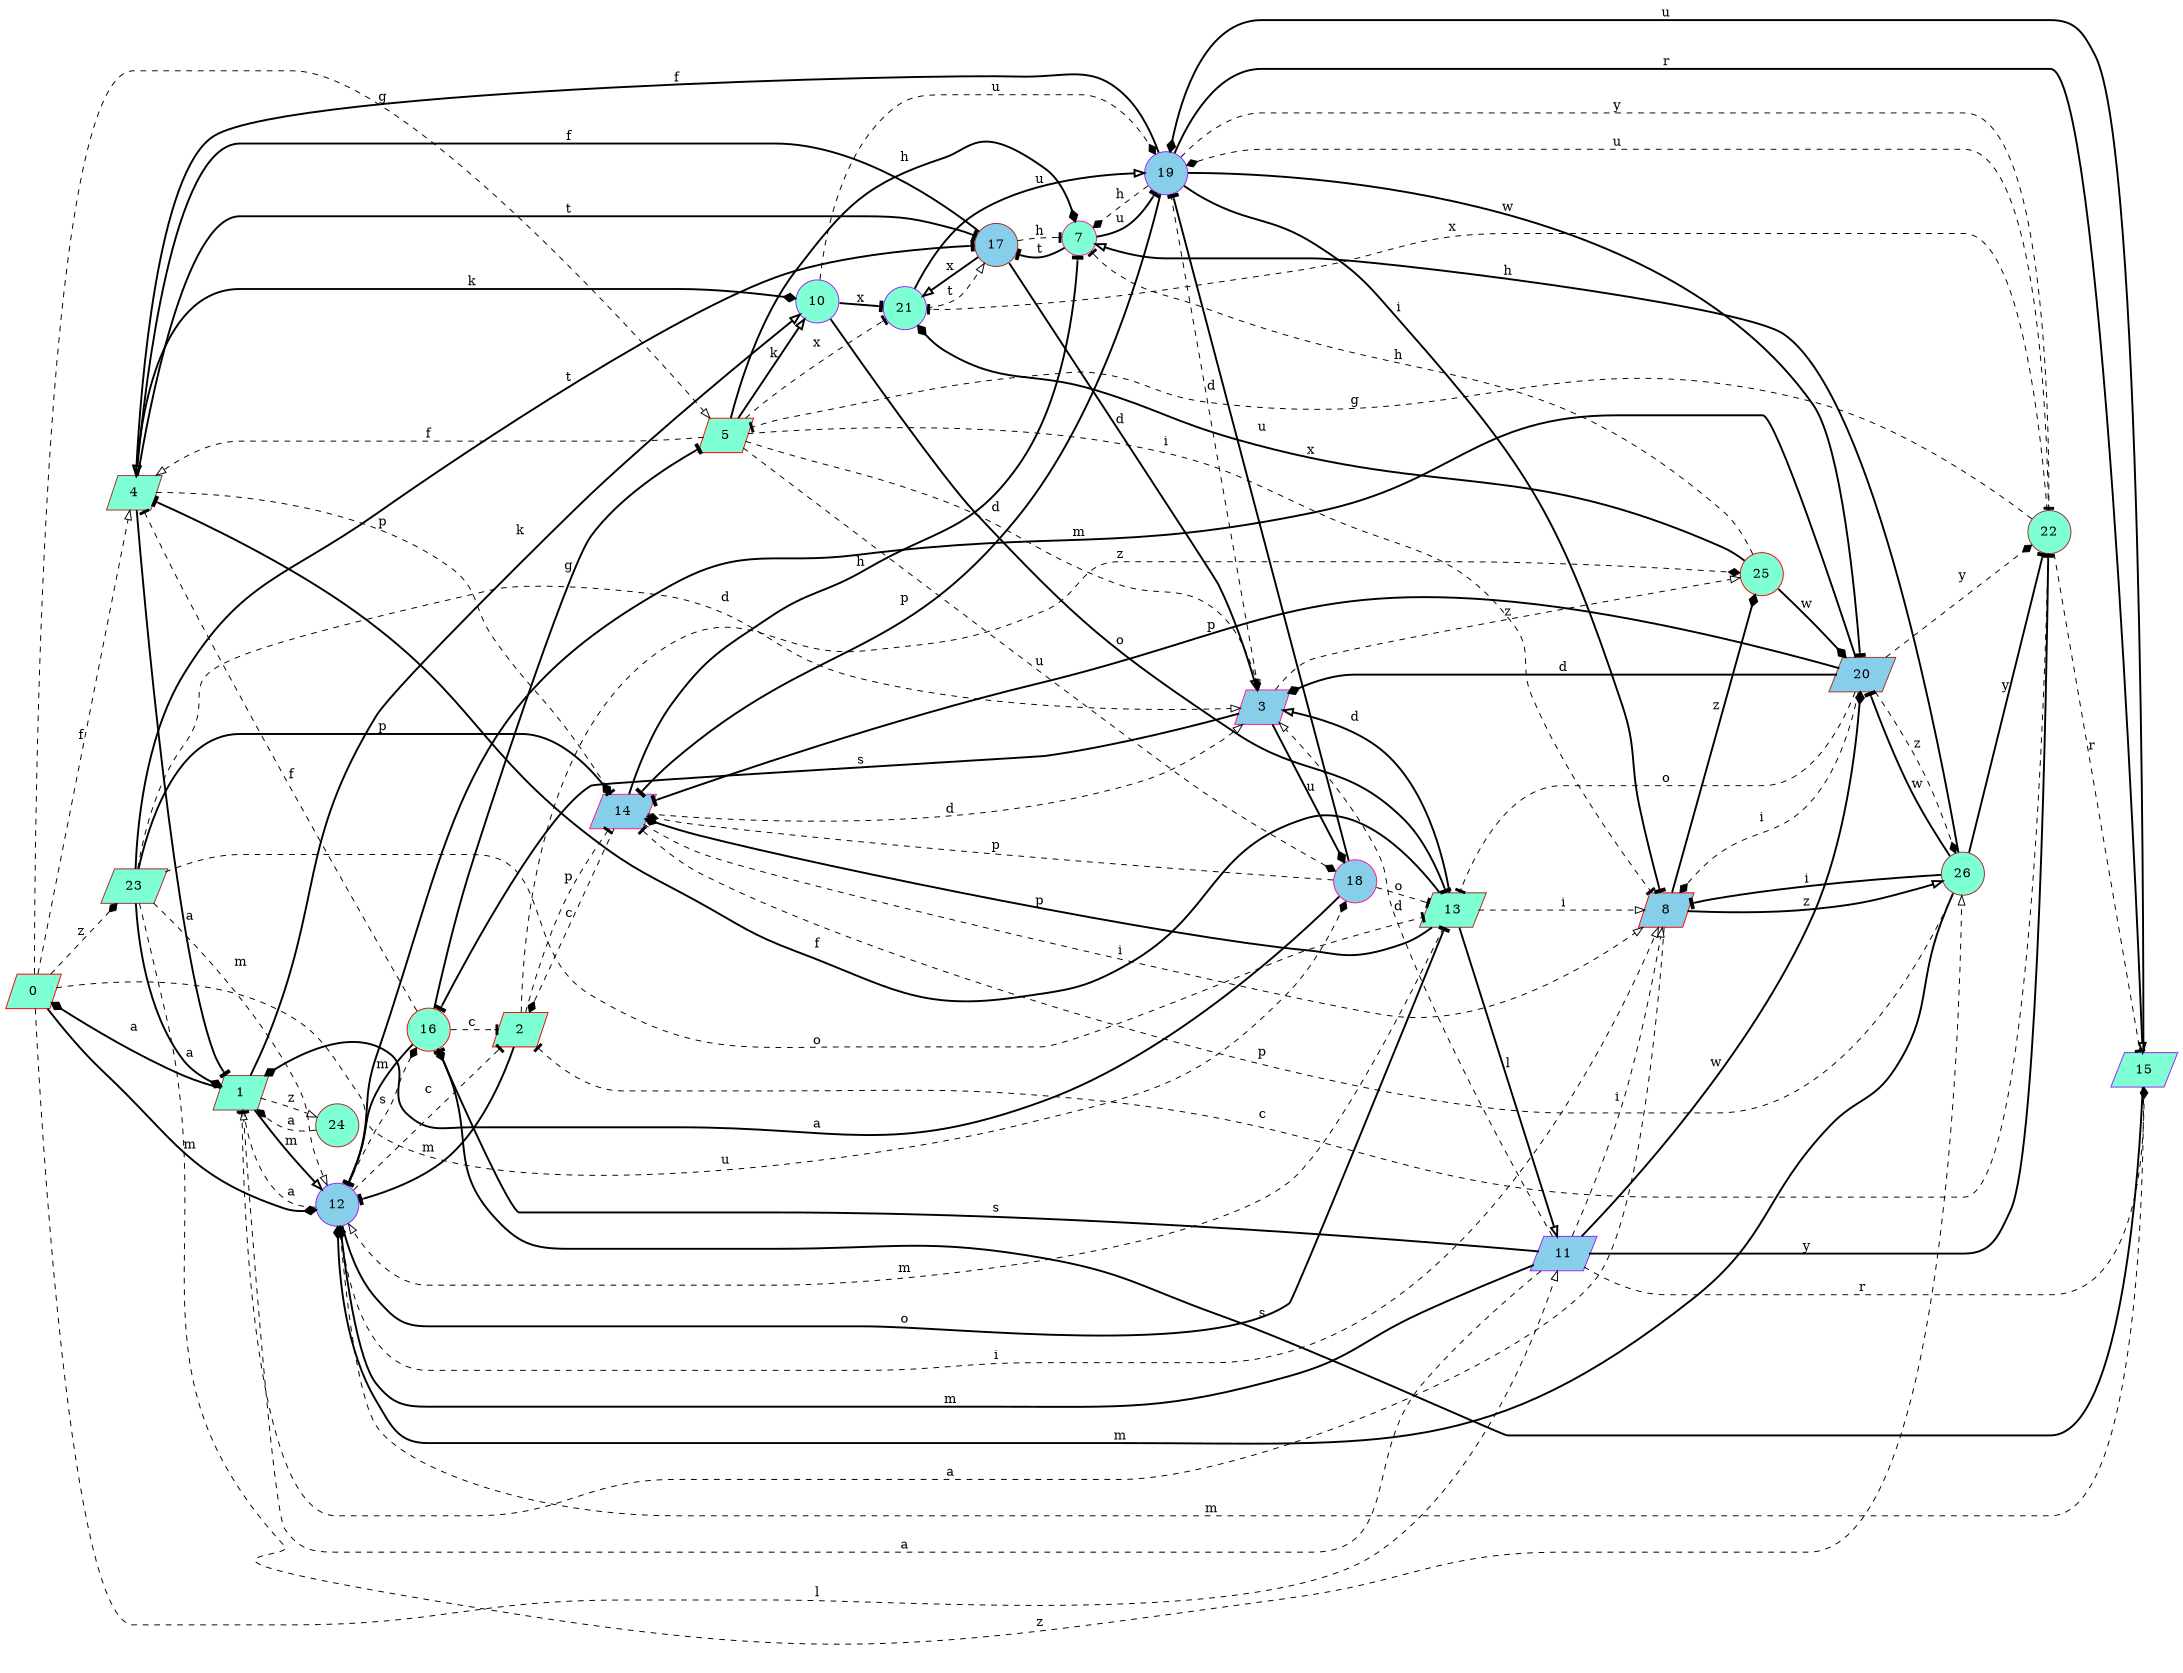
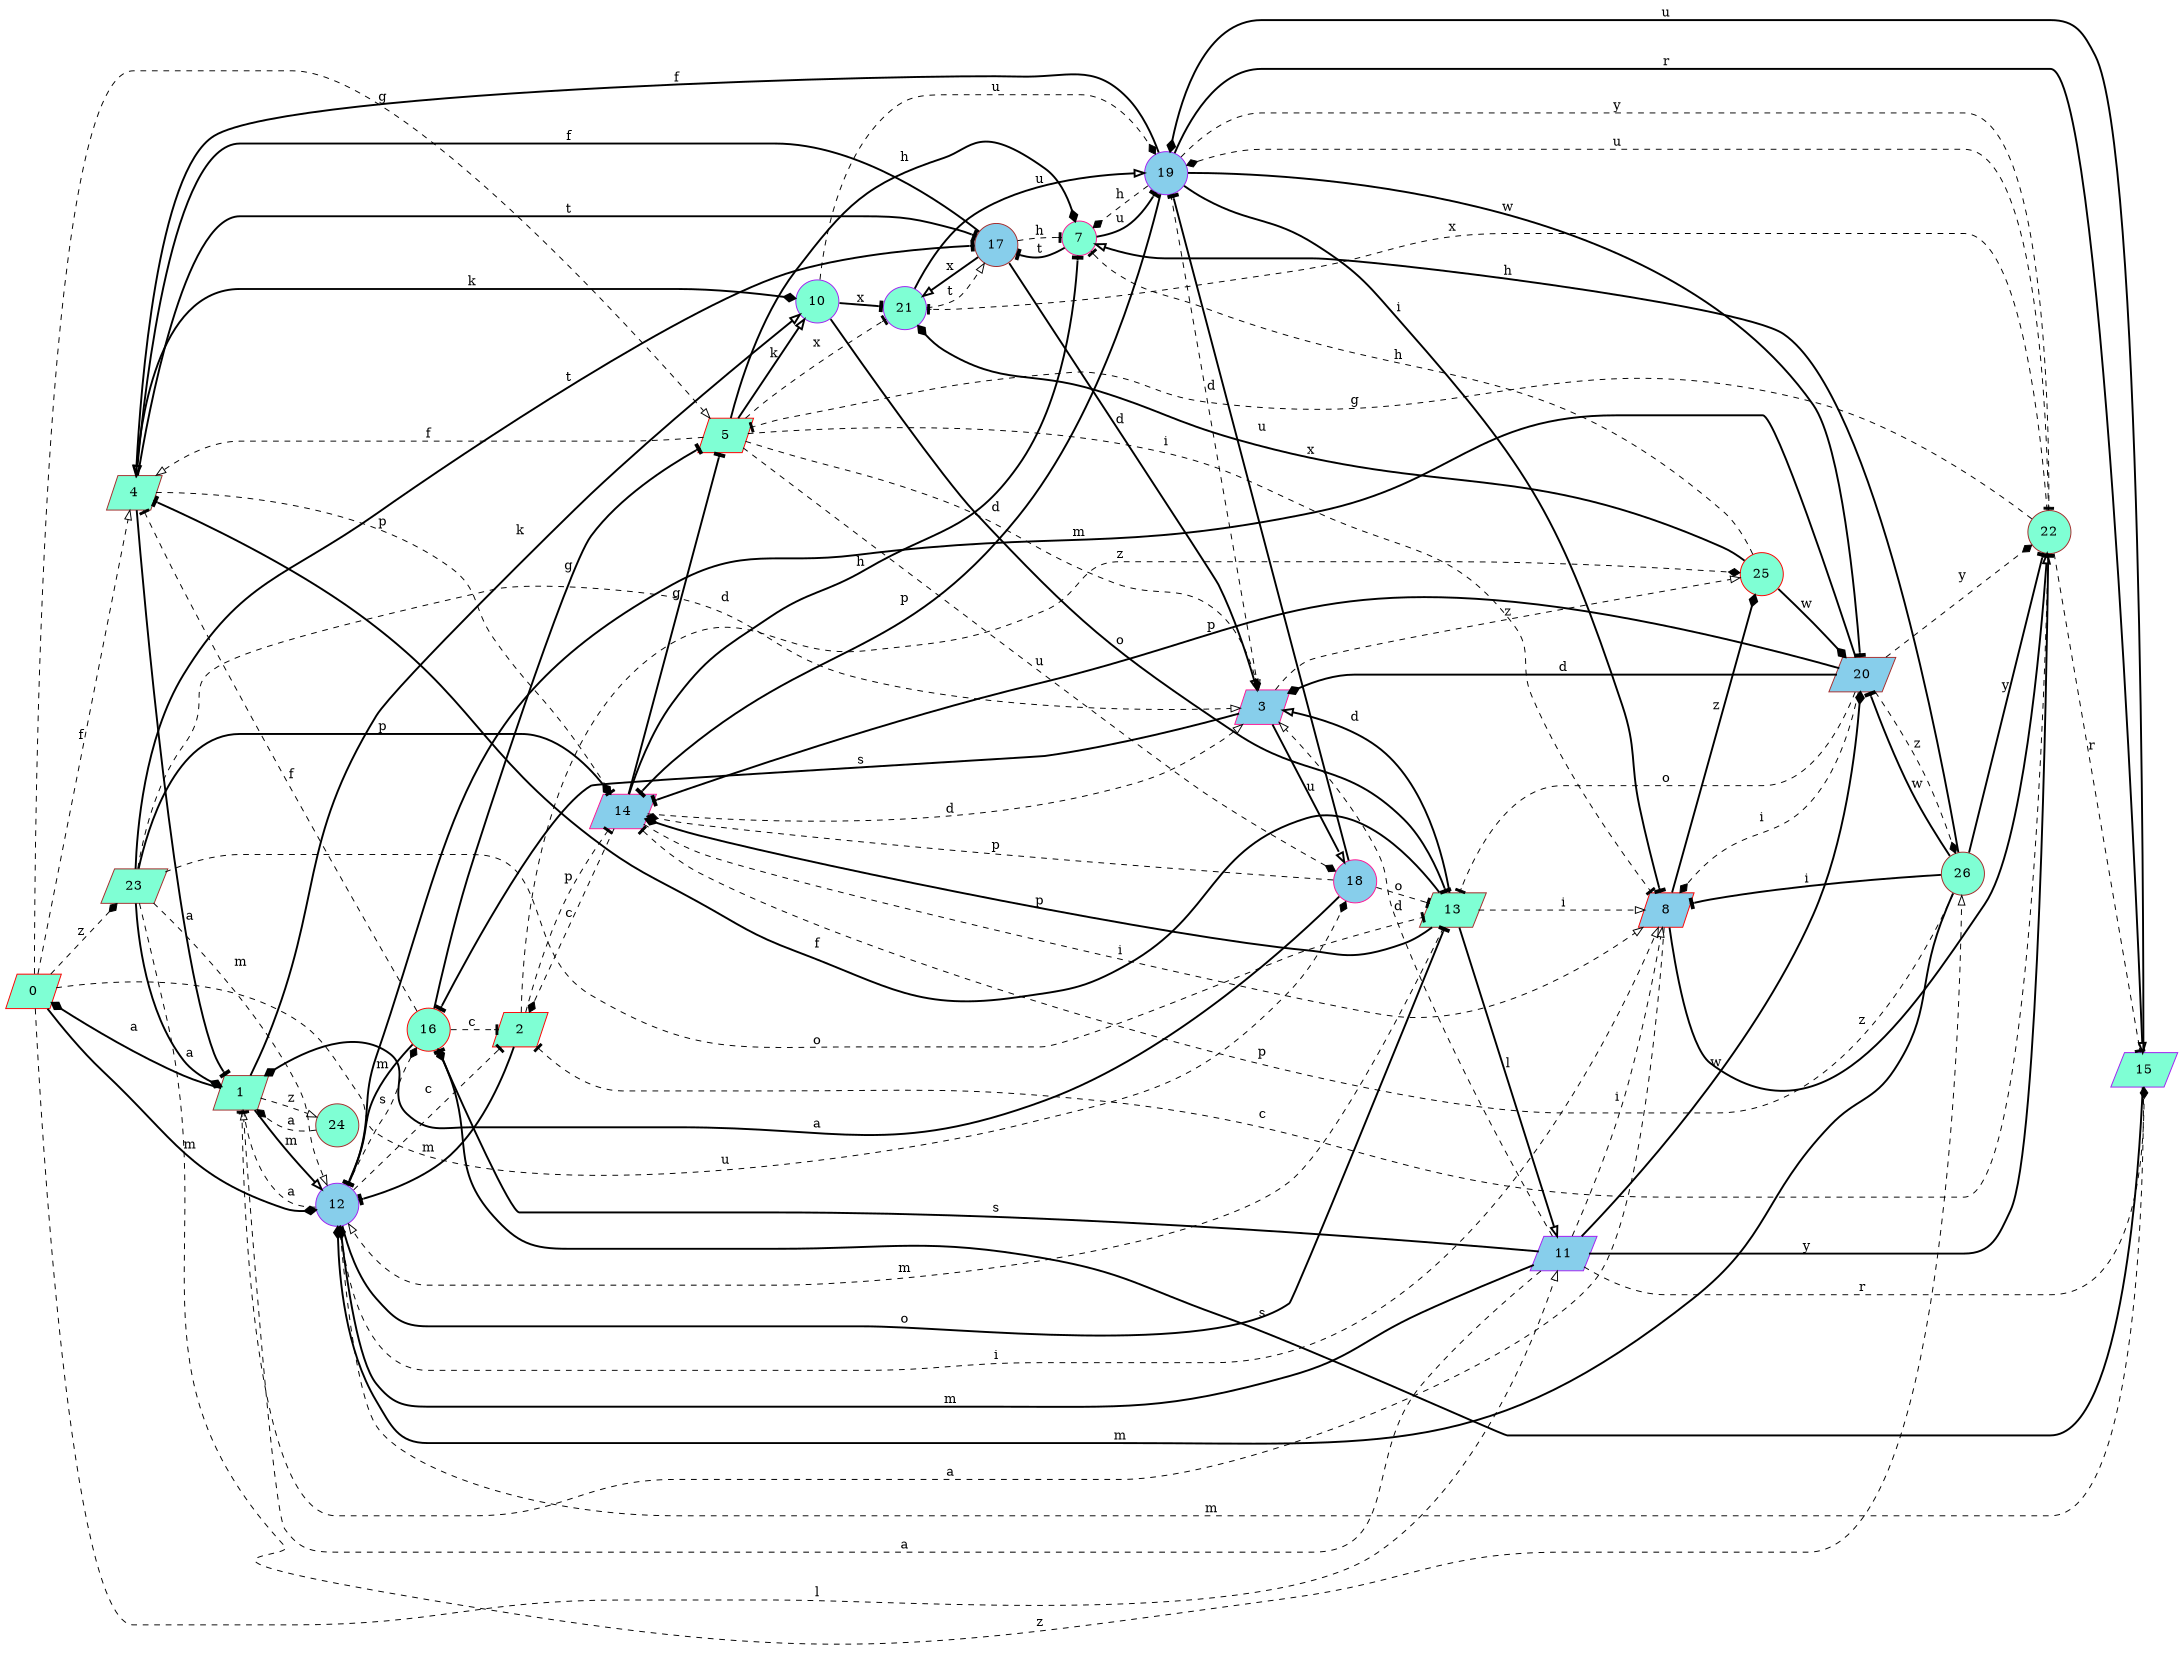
  strict digraph {
    rankdir=LR
    node [color=brown fillcolor=aquamarine shape=parallelogram style=filled]
    edge [arrowhead=tee style=bold]
    0 [color=red]
    4
    5 [color=red]
    11 [color=purple fillcolor=skyblue]
    12 [color=purple fillcolor=skyblue shape=circle]
    18 [color=deeppink fillcolor=skyblue shape=circle]
    23
    3 [color=deeppink fillcolor=skyblue]
    25 [color=red shape=circle]
    16 [color=red shape=circle]
    1
    10 [color=purple shape=circle]
    14 [color=deeppink fillcolor=skyblue]
    17 [fillcolor=skyblue shape=circle]
    7 [color=deeppink shape=circle]
    8 [color=red fillcolor=skyblue]
    21 [color=purple shape=circle]
    15 [color=purple]
    20 [fillcolor=skyblue]
    22 [shape=circle]
    2 [color=red]
    13
    19 [color=purple fillcolor=skyblue shape=circle]
    26 [shape=circle]
    24 [shape=circle]
    0 -> 4 [arrowhead=onormal label=f style=dashed]
    0 -> 5 [arrowhead=onormal label=g style=dashed]
    0 -> 11 [arrowhead=onormal label=l style=dashed]
    0 -> 12 [arrowhead=diamond label=m]
    0 -> 18 [arrowhead=diamond label=u style=dashed]
    0 -> 23 [arrowhead=diamond label=z style=dashed]
    4 -> 1 [label=a]
    4 -> 10 [arrowhead=diamond label=k]
    4 -> 14 [label=p style=dashed]
    4 -> 17 [label=t]
    5 -> 4 [arrowhead=onormal label=f style=dashed]
    5 -> 18 [arrowhead=diamond label=u style=dashed]
    5 -> 3 [arrowhead=diamond label=d style=dashed]
    5 -> 10 [arrowhead=onormal label=k]
    5 -> 7 [arrowhead=diamond label=h]
    5 -> 8 [label=i style=dashed]
    5 -> 21 [label=x style=dashed]
    11 -> 12 [arrowhead=diamond label=m]
    11 -> 3 [arrowhead=onormal label=d style=dashed]
    11 -> 16 [arrowhead=diamond label=s]
    11 -> 1 [arrowhead=onormal label=a style=dashed]
    11 -> 8 [arrowhead=onormal label=i style=dashed]
    11 -> 15 [arrowhead=diamond label=r style=dashed]
    11 -> 20 [arrowhead=diamond label=w]
    11 -> 22 [label=y]
    12 -> 16 [arrowhead=diamond label=s style=dashed]
    12 -> 1 [label=a style=dashed]
    12 -> 8 [arrowhead=onormal label=i style=dashed]
    12 -> 2 [label=c style=dashed]
    12 -> 13 [label=o]
    18 -> 1 [arrowhead=diamond label=a]
    18 -> 14 [arrowhead=diamond label=p style=dashed]
    18 -> 13 [label=o style=dashed]
    18 -> 19 [label=u]
    23 -> 12 [arrowhead=onormal label=m style=dashed]
    23 -> 3 [arrowhead=onormal label=d style=dashed]
    23 -> 1 [arrowhead=diamond label=a]
    23 -> 14 [arrowhead=diamond label=p]
    23 -> 17 [label=t]
    23 -> 13 [label=o style=dashed]
    23 -> 26 [arrowhead=onormal label=z style=dashed]
-   3 -> 18 [arrowhead=diamond label=u]
+   3 -> 18 [arrowhead=onormal label=u]
    3 -> 25 [arrowhead=onormal label=z style=dashed]
    3 -> 16 [label=s]
    25 -> 7 [label=h style=dashed]
    25 -> 21 [arrowhead=diamond label=x]
    25 -> 20 [arrowhead=diamond label=w]
    16 -> 4 [label=f style=dashed]
    16 -> 5 [label=g]
    16 -> 12 [label=m]
    16 -> 2 [label=c style=dashed]
    1 -> 0 [arrowhead=diamond label=a]
    1 -> 12 [arrowhead=onormal label=m]
    1 -> 10 [arrowhead=onormal label=k]
    1 -> 24 [arrowhead=onormal label=z style=dashed]
    10 -> 21 [label=x]
    10 -> 13 [label=o]
    10 -> 19 [arrowhead=diamond label=u style=dashed]
+   14 -> 5 [label=g]
    14 -> 3 [arrowhead=onormal label=d style=dashed]
    14 -> 7 [label=h]
    14 -> 8 [arrowhead=onormal label=i style=dashed]
    14 -> 2 [arrowhead=diamond label=c style=dashed]
    17 -> 4 [arrowhead=onormal label=f]
    17 -> 3 [arrowhead=onormal label=d]
    17 -> 7 [label=h style=dashed]
    17 -> 21 [arrowhead=onormal label=x]
    7 -> 17 [label=t]
    7 -> 19 [label=u]
    8 -> 25 [arrowhead=diamond label=z]
    8 -> 1 [label=a style=dashed]
-   8 -> 26 [arrowhead=onormal label=z]
+   8 -> 22 [arrowhead=onormal label=z]
    21 -> 17 [arrowhead=onormal label=t style=dashed]
    21 -> 19 [arrowhead=onormal label=u]
    15 -> 12 [arrowhead=diamond label=m style=dashed]
    15 -> 16 [label=s]
    15 -> 19 [arrowhead=diamond label=u]
    20 -> 12 [label=m]
    20 -> 3 [arrowhead=diamond label=d]
    20 -> 14 [label=p]
    20 -> 8 [arrowhead=diamond label=i style=dashed]
    20 -> 22 [arrowhead=diamond label=y style=dashed]
    20 -> 13 [label=o style=dashed]
    20 -> 26 [arrowhead=diamond label=z style=dashed]
    22 -> 5 [label=g style=dashed]
    22 -> 21 [label=x style=dashed]
    22 -> 15 [label=r style=dashed]
    22 -> 2 [label=c style=dashed]
    22 -> 19 [arrowhead=diamond label=u style=dashed]
    2 -> 12 [label=m]
    2 -> 25 [arrowhead=diamond label=z style=dashed]
    2 -> 14 [label=p style=dashed]
    13 -> 4 [label=f]
    13 -> 11 [arrowhead=onormal label=l]
    13 -> 12 [arrowhead=onormal label=m style=dashed]
    13 -> 3 [arrowhead=onormal label=d]
    13 -> 14 [arrowhead=diamond label=p]
    13 -> 8 [arrowhead=onormal label=i style=dashed]
    19 -> 4 [arrowhead=onormal label=f]
    19 -> 3 [arrowhead=onormal label=d style=dashed]
    19 -> 14 [label=p]
    19 -> 7 [arrowhead=diamond label=h style=dashed]
    19 -> 8 [label=i]
    19 -> 15 [arrowhead=onormal label=r]
    19 -> 20 [label=w]
    19 -> 22 [label=y style=dashed]
    26 -> 12 [arrowhead=diamond label=m]
    26 -> 14 [label=p style=dashed]
    26 -> 7 [arrowhead=onormal label=h]
    26 -> 8 [label=i]
    26 -> 20 [label=w]
    26 -> 22 [label=y]
    24 -> 1 [arrowhead=diamond label=a style=dashed]
  }
